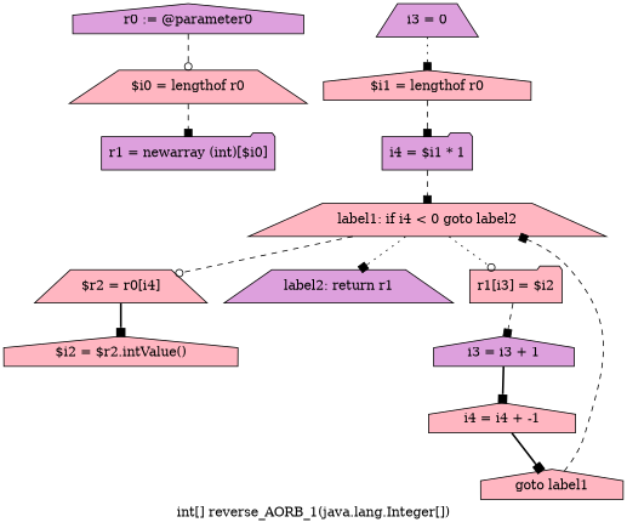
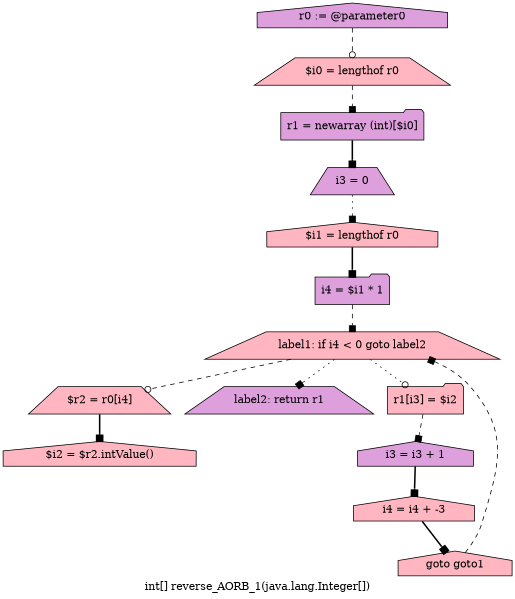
  digraph {
    label="int[] reverse_AORB_1(java.lang.Integer[])"
    node [fillcolor=lightpink shape=house style=filled]
    edge [arrowhead=box style=dashed]
    n1 [fillcolor=plum label="r0 := @parameter0"]
    n2 [label="$i0 = lengthof r0" shape=trapezium]
    n3 [fillcolor=plum label="r1 = newarray (int)[$i0]" shape=folder]
    n4 [fillcolor=plum label="i3 = 0" shape=trapezium]
    n5 [label="$i1 = lengthof r0"]
    n6 [fillcolor=plum label="i4 = $i1 * 1" shape=folder]
    n7 [label="label1: if i4 < 0 goto label2" shape=trapezium]
    n8 [label="$r2 = r0[i4]" shape=trapezium]
    n9 [fillcolor=plum label="label2: return r1" shape=trapezium]
    n10 [label="r1[i3] = $i2" shape=folder]
    n11 [label="$i2 = $r2.intValue()"]
    n12 [fillcolor=plum label="i3 = i3 + 1"]
-   n13 [label="i4 = i4 + -1"]
-   n14 [label="goto label1"]
+   n13 [label="i4 = i4 + -3"]
+   n14 [label="goto goto1"]
    n1 -> n2 [arrowhead=odot]
    n2 -> n3
+   n3 -> n4 [style=bold]
    n4 -> n5 [style=dotted]
-   n5 -> n6
+   n5 -> n6 [style=bold]
    n6 -> n7
    n7 -> n8 [arrowhead=odot]
    n7 -> n9 [style=dotted]
    n7 -> n10 [arrowhead=odot style=dotted]
    n8 -> n11 [style=bold]
    n10 -> n12
    n12 -> n13 [style=bold]
    n13 -> n14 [style=bold]
    n14 -> n7
  }
